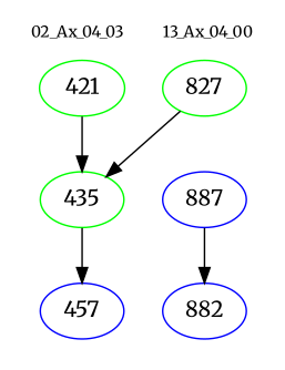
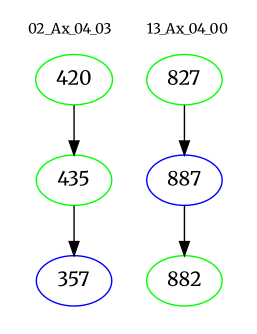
  digraph {
    fontname=Merriweather
    node [color=green fontname=Merriweather]
    edge [color=black fontname=Merriweather]
-   n1 [label=421]
+   n1 [label=420]
    n2 [label=435]
-   n3 [color=blue label=457]
+   n3 [color=blue label=357]
    n4 [label=827]
    n5 [color=blue label=887]
-   n6 [color=blue label=882]
+   n6 [label=882]
    subgraph cluster_1 {
      color=white
      fontsize=10
      label="02_Ax_04_03"
      n1
      n2
      n3
    }
    subgraph cluster_2 {
      color=white
      fontsize=10
      label="13_Ax_04_00"
      n4
      n5
      n6
    }
    n1 -> n2
    n2 -> n3
-   n4 -> n2
+   n4 -> n5
    n5 -> n6
  }
